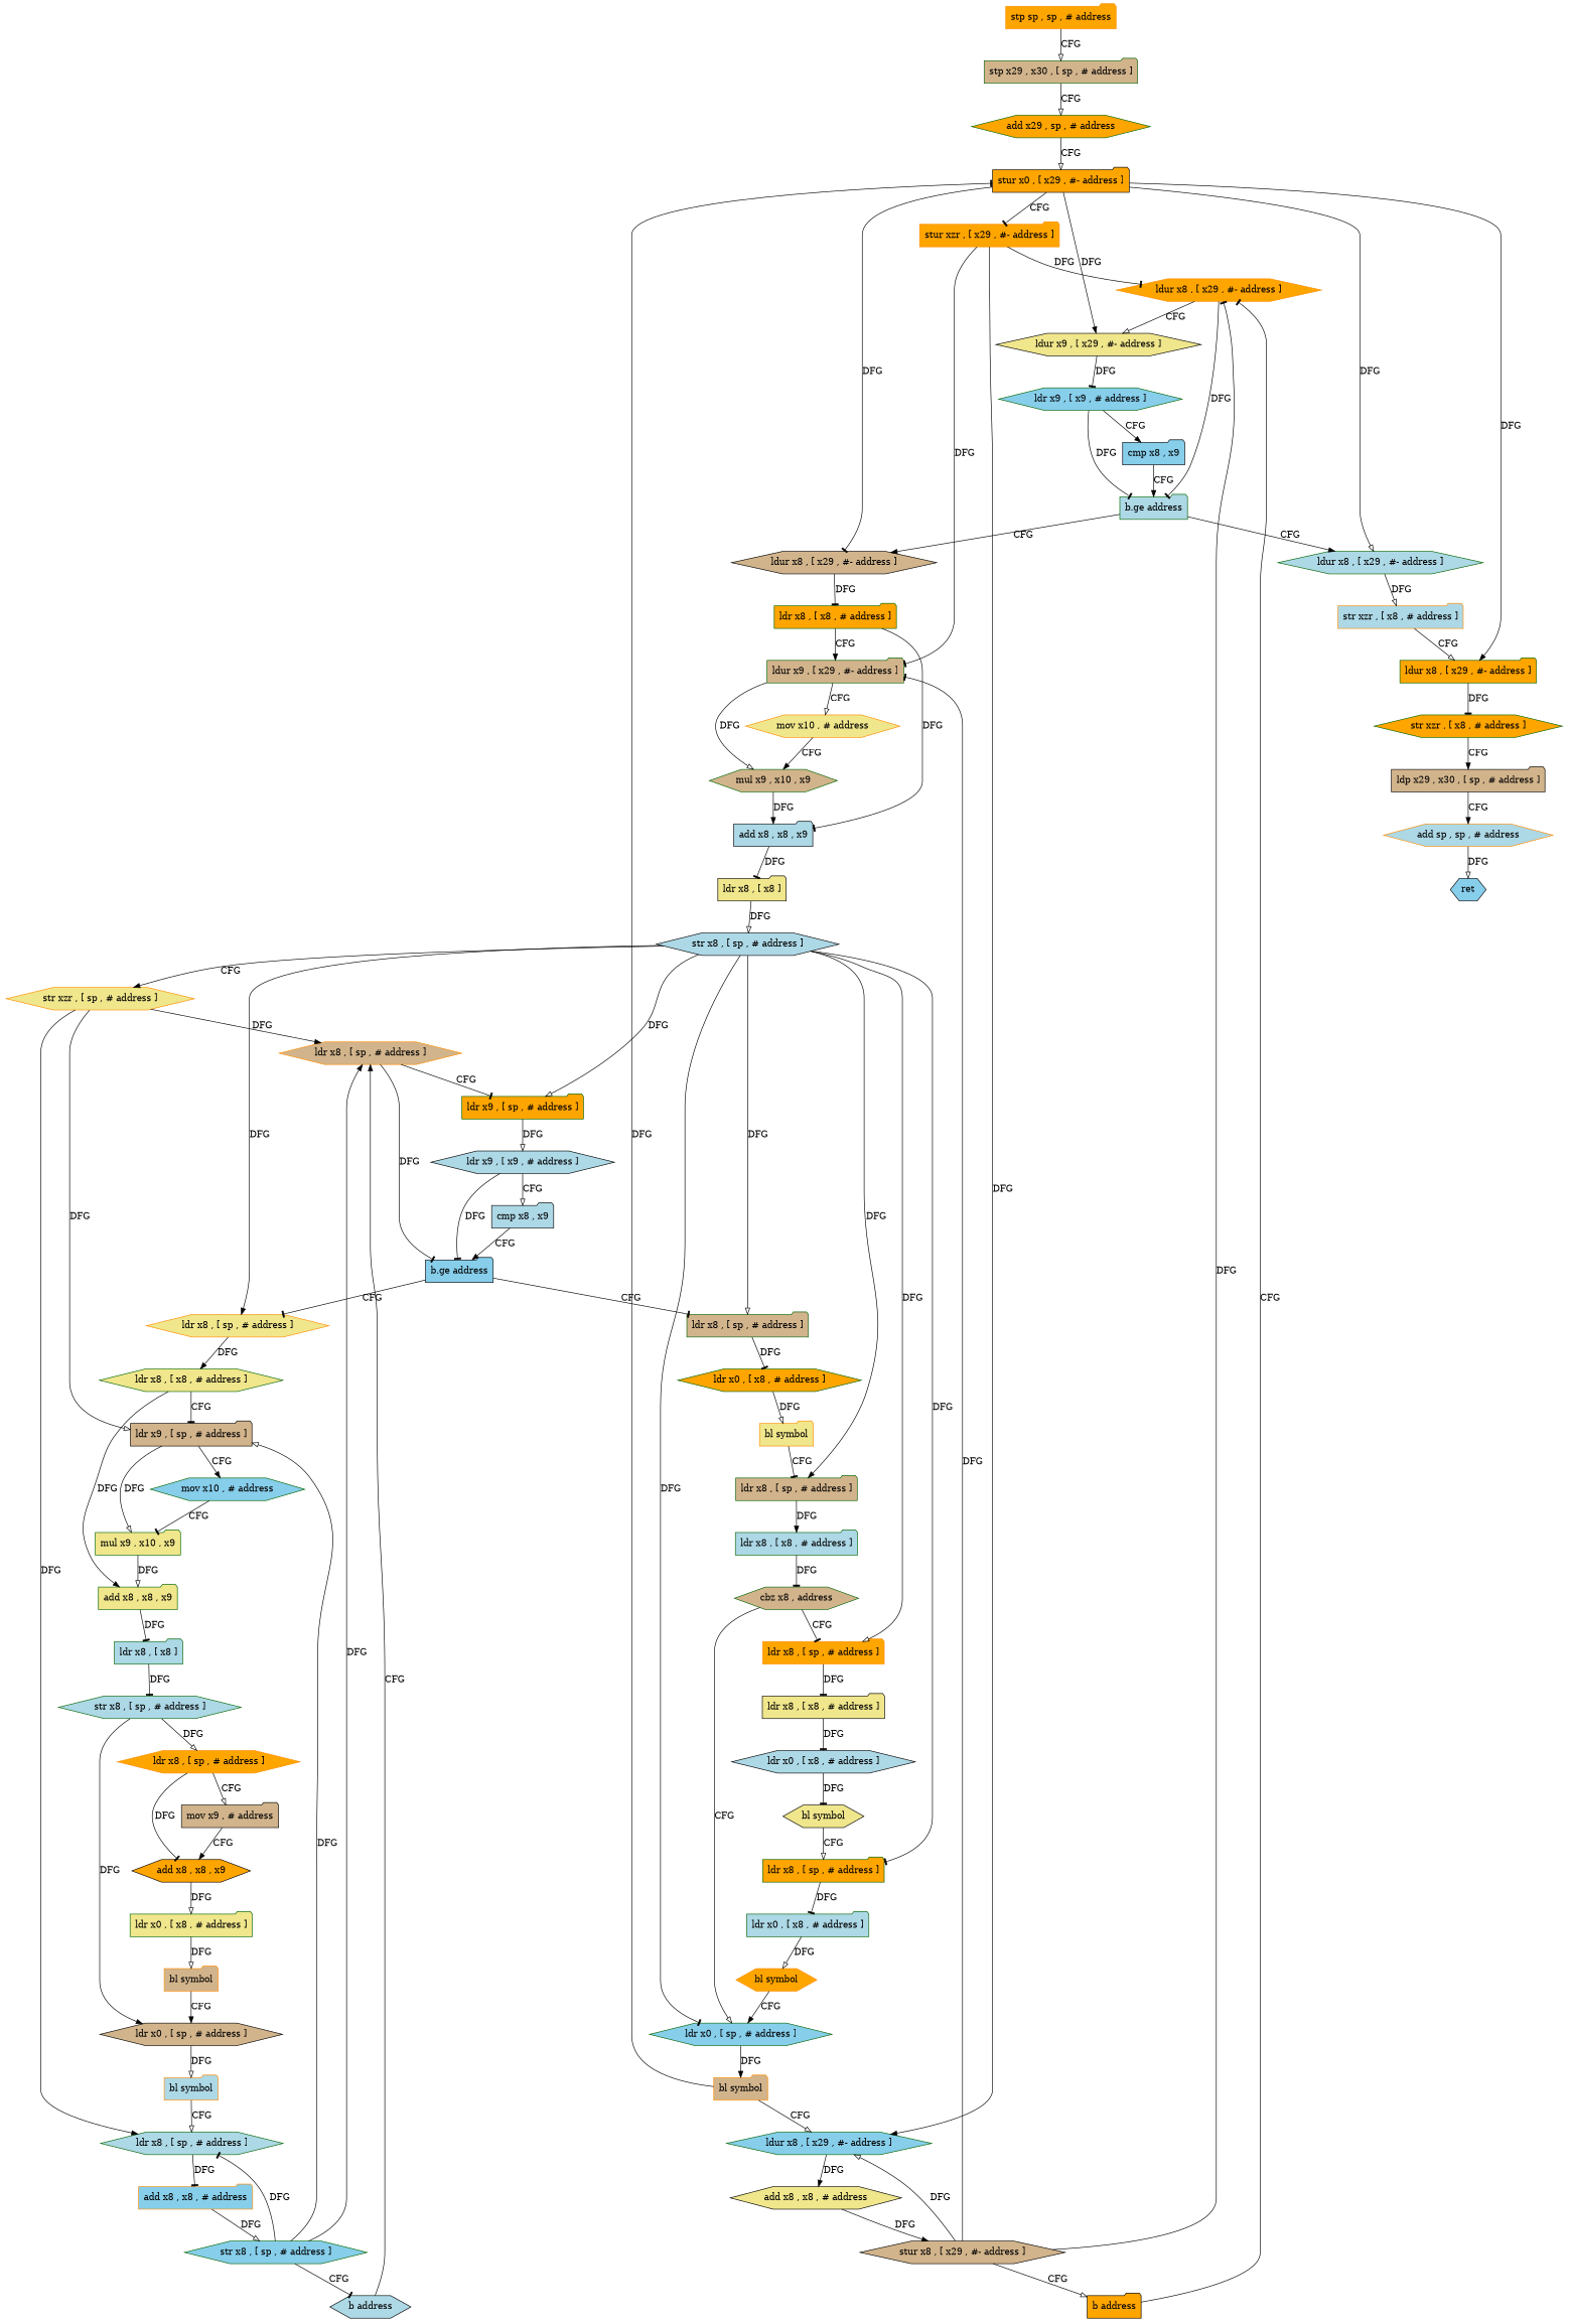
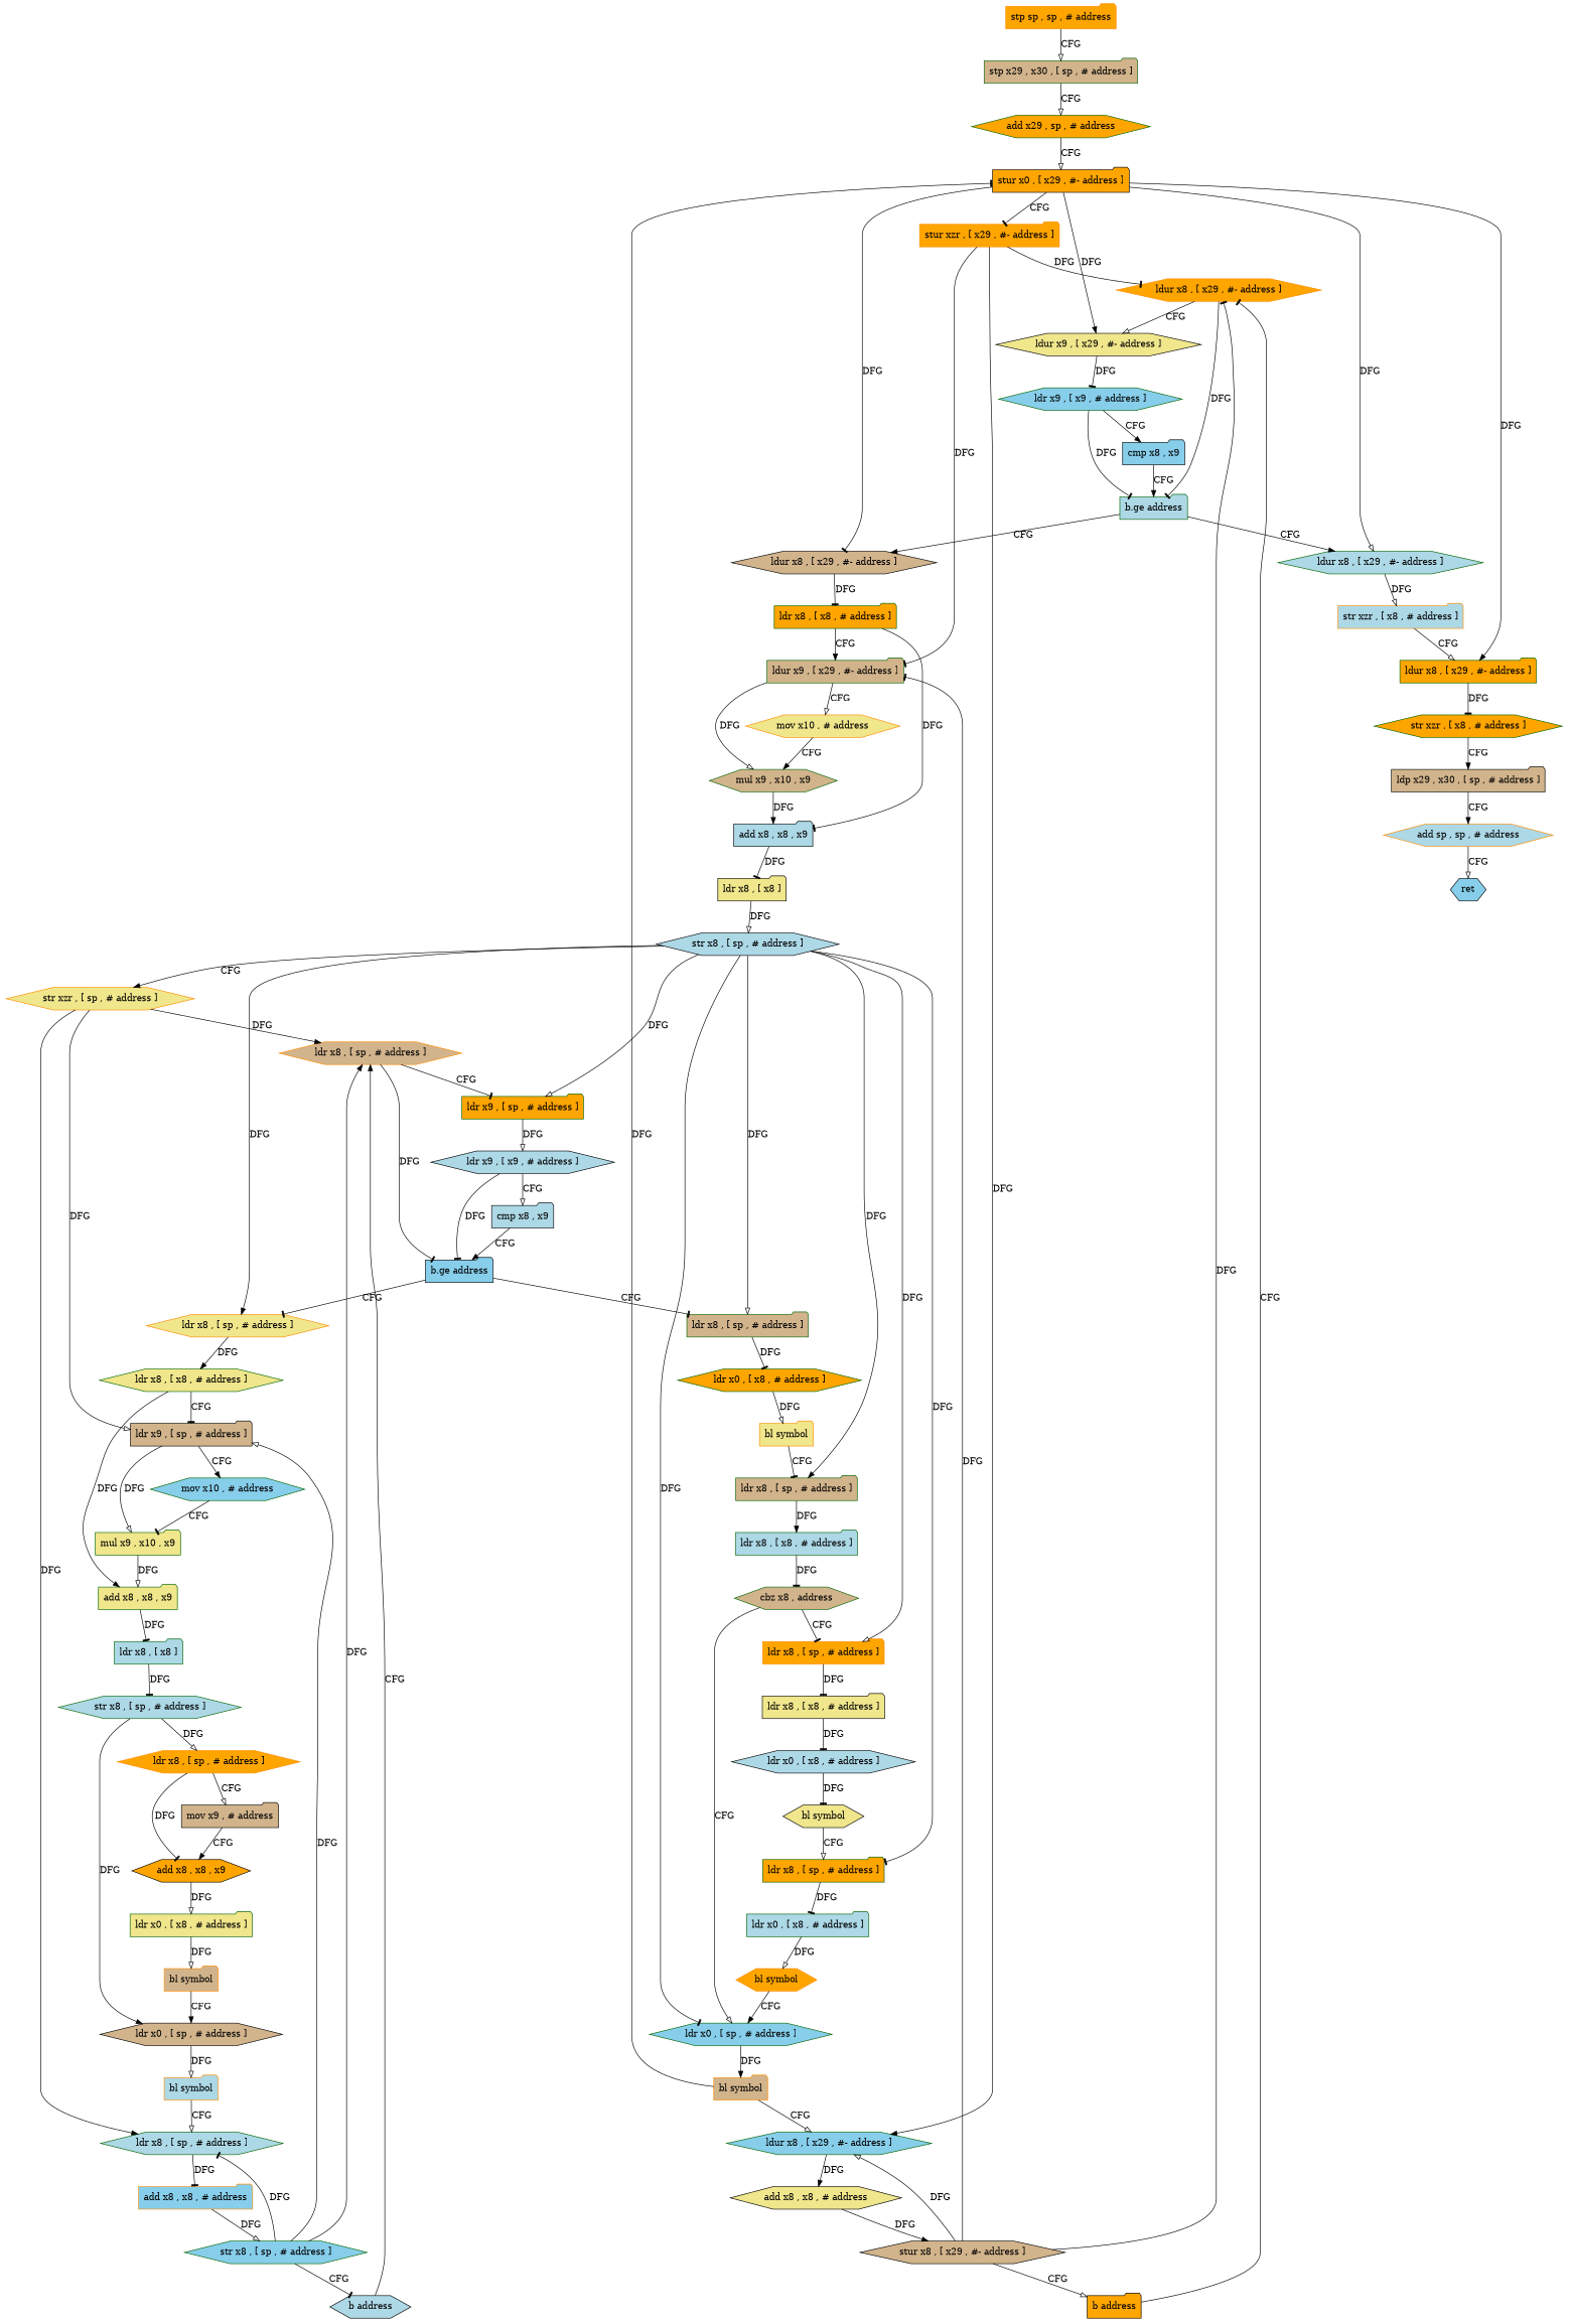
  digraph {
    node [color=darkgreen fillcolor=orange shape=folder style=filled]
    edge [arrowhead=tee]
    n1 [color=darkorange label="stp sp , sp , # address"]
    n2 [fillcolor=tan label="stp x29 , x30 , [ sp , # address ]"]
    n3 [label="add x29 , sp , # address" shape=hexagon]
    n4 [color=black label="stur x0 , [ x29 , #- address ]"]
    n5 [color=darkorange label="stur xzr , [ x29 , #- address ]"]
    n6 [fillcolor=lightblue label="ldur x8 , [ x29 , #- address ]" shape=hexagon]
    n7 [label="ldur x8 , [ x29 , #- address ]"]
    n8 [color=black fillcolor=tan label="ldur x8 , [ x29 , #- address ]" shape=hexagon]
    n9 [color=black fillcolor=khaki label="ldur x9 , [ x29 , #- address ]" shape=hexagon]
    n10 [color=darkorange label="ldur x8 , [ x29 , #- address ]" shape=hexagon]
    n11 [fillcolor=tan label="ldur x9 , [ x29 , #- address ]"]
    n12 [fillcolor=skyblue label="ldur x8 , [ x29 , #- address ]" shape=hexagon]
    n13 [color=darkorange fillcolor=lightblue label="str xzr , [ x8 , # address ]"]
    n14 [label="str xzr , [ x8 , # address ]" shape=hexagon]
    n15 [label="ldr x8 , [ x8 , # address ]"]
    n16 [fillcolor=skyblue label="ldr x9 , [ x9 , # address ]" shape=hexagon]
    n17 [fillcolor=lightblue label="b.ge address"]
    n18 [color=darkorange fillcolor=khaki label="mov x10 , # address" shape=hexagon]
    n19 [fillcolor=tan label="mul x9 , x10 , x9" shape=hexagon]
    n20 [color=black fillcolor=khaki label="add x8 , x8 , # address" shape=hexagon]
    n21 [color=black fillcolor=tan label="ldp x29 , x30 , [ sp , # address ]"]
    n22 [color=darkorange fillcolor=lightblue label="add sp , sp , # address" shape=hexagon]
    n23 [color=black fillcolor=skyblue label=ret shape=hexagon]
    n24 [color=black fillcolor=lightblue label="add x8 , x8 , x9"]
    n25 [color=black fillcolor=khaki label="ldr x8 , [ x8 ]"]
    n26 [color=black fillcolor=lightblue label="str x8 , [ sp , # address ]" shape=hexagon]
    n27 [color=darkorange fillcolor=khaki label="str xzr , [ sp , # address ]" shape=hexagon]
    n28 [fillcolor=tan label="ldr x8 , [ sp , # address ]"]
    n29 [fillcolor=tan label="ldr x8 , [ sp , # address ]"]
    n30 [fillcolor=skyblue label="ldr x0 , [ sp , # address ]" shape=hexagon]
    n31 [color=darkorange label="ldr x8 , [ sp , # address ]"]
    n32 [color=darkorange fillcolor=khaki label="ldr x8 , [ sp , # address ]" shape=hexagon]
    n33 [label="ldr x8 , [ sp , # address ]"]
    n34 [label="ldr x9 , [ sp , # address ]"]
    n35 [color=darkorange fillcolor=tan label="ldr x8 , [ sp , # address ]" shape=hexagon]
    n36 [color=black fillcolor=tan label="ldr x9 , [ sp , # address ]"]
    n37 [fillcolor=lightblue label="ldr x8 , [ sp , # address ]" shape=hexagon]
    n38 [label="ldr x0 , [ x8 , # address ]" shape=hexagon]
    n39 [fillcolor=lightblue label="ldr x8 , [ x8 , # address ]"]
    n40 [color=darkorange fillcolor=tan label="bl symbol"]
    n41 [color=black fillcolor=khaki label="ldr x8 , [ x8 , # address ]"]
    n42 [fillcolor=khaki label="ldr x8 , [ x8 , # address ]" shape=hexagon]
    n43 [fillcolor=lightblue label="ldr x0 , [ x8 , # address ]"]
    n44 [color=black fillcolor=lightblue label="ldr x9 , [ x9 , # address ]" shape=hexagon]
    n45 [color=black fillcolor=skyblue label="b.ge address"]
    n46 [fillcolor=skyblue label="mov x10 , # address" shape=hexagon]
    n47 [fillcolor=khaki label="mul x9 , x10 , x9"]
    n48 [color=darkorange fillcolor=skyblue label="add x8 , x8 , # address"]
    n49 [color=darkorange fillcolor=khaki label="bl symbol"]
    n50 [fillcolor=tan label="cbz x8 , address" shape=hexagon]
    n51 [color=black fillcolor=lightblue label="ldr x0 , [ x8 , # address ]" shape=hexagon]
    n52 [fillcolor=khaki label="add x8 , x8 , x9"]
    n53 [fillcolor=lightblue label="ldr x8 , [ x8 ]"]
    n54 [fillcolor=lightblue label="str x8 , [ sp , # address ]" shape=hexagon]
    n55 [color=darkorange label="ldr x8 , [ sp , # address ]" shape=hexagon]
    n56 [color=black fillcolor=tan label="ldr x0 , [ sp , # address ]" shape=hexagon]
    n57 [color=black fillcolor=tan label="mov x9 , # address"]
    n58 [color=black label="add x8 , x8 , x9" shape=hexagon]
    n59 [color=darkorange fillcolor=lightblue label="bl symbol"]
    n60 [fillcolor=khaki label="ldr x0 , [ x8 , # address ]"]
    n61 [color=darkorange fillcolor=tan label="bl symbol"]
    n62 [fillcolor=skyblue label="str x8 , [ sp , # address ]" shape=hexagon]
    n63 [color=black fillcolor=lightblue label="b address" shape=hexagon]
    n64 [color=black fillcolor=tan label="stur x8 , [ x29 , #- address ]" shape=hexagon]
    n65 [color=black label="b address"]
    n66 [color=black fillcolor=khaki label="bl symbol" shape=hexagon]
    n67 [color=darkorange label="bl symbol" shape=hexagon]
    n68 [color=black fillcolor=lightblue label="cmp x8 , x9"]
    n69 [color=black fillcolor=skyblue label="cmp x8 , x9"]
    n1 -> n2 [arrowhead=onormal label=CFG]
    n2 -> n3 [arrowhead=onormal label=CFG]
    n3 -> n4 [arrowhead=onormal label=CFG]
    n4 -> n5 [label=CFG]
    n4 -> n6 [arrowhead=onormal label=DFG]
    n4 -> n7 [arrowhead=normal label=DFG]
    n4 -> n8 [label=DFG]
    n4 -> n9 [arrowhead=normal label=DFG]
    n5 -> n10 [label=DFG]
    n5 -> n11 [label=DFG]
    n5 -> n12 [arrowhead=normal label=DFG]
    n6 -> n13 [arrowhead=onormal label=DFG]
    n7 -> n14 [label=DFG]
    n8 -> n15 [label=DFG]
    n9 -> n16 [label=DFG]
    n10 -> n9 [arrowhead=onormal label=CFG]
    n10 -> n17 [label=DFG]
    n11 -> n18 [arrowhead=onormal label=CFG]
    n11 -> n19 [arrowhead=onormal label=DFG]
    n12 -> n20 [arrowhead=normal label=DFG]
    n13 -> n7 [arrowhead=onormal label=CFG]
    n14 -> n21 [arrowhead=normal label=CFG]
    n15 -> n11 [arrowhead=normal label=CFG]
    n15 -> n24 [label=DFG]
    n16 -> n17 [label=DFG]
    n16 -> n69 [arrowhead=normal label=CFG]
    n17 -> n6 [arrowhead=normal label=CFG]
    n17 -> n8 [arrowhead=normal label=CFG]
    n18 -> n19 [arrowhead=normal label=CFG]
    n19 -> n24 [arrowhead=normal label=DFG]
    n20 -> n64 [arrowhead=normal label=DFG]
    n21 -> n22 [arrowhead=normal label=CFG]
-   n22 -> n23 [arrowhead=onormal label=DFG]
+   n22 -> n23 [arrowhead=onormal label=CFG]
    n24 -> n25 [label=DFG]
    n25 -> n26 [arrowhead=onormal label=DFG]
    n26 -> n27 [arrowhead=normal label=CFG]
    n26 -> n28 [arrowhead=onormal label=DFG]
    n26 -> n29 [arrowhead=normal label=DFG]
    n26 -> n30 [label=DFG]
    n26 -> n31 [arrowhead=onormal label=DFG]
    n26 -> n32 [arrowhead=normal label=DFG]
    n26 -> n33 [label=DFG]
    n26 -> n34 [arrowhead=onormal label=DFG]
    n27 -> n35 [arrowhead=normal label=DFG]
    n27 -> n36 [arrowhead=onormal label=DFG]
    n27 -> n37 [arrowhead=normal label=DFG]
    n28 -> n38 [label=DFG]
    n29 -> n39 [arrowhead=normal label=DFG]
    n30 -> n40 [arrowhead=normal label=DFG]
    n31 -> n41 [label=DFG]
    n32 -> n42 [arrowhead=normal label=DFG]
    n33 -> n43 [label=DFG]
    n34 -> n44 [arrowhead=onormal label=DFG]
    n35 -> n34 [label=CFG]
    n35 -> n45 [label=DFG]
    n36 -> n46 [arrowhead=normal label=CFG]
    n36 -> n47 [arrowhead=onormal label=DFG]
    n37 -> n48 [label=DFG]
    n38 -> n49 [arrowhead=onormal label=DFG]
    n39 -> n50 [label=DFG]
    n40 -> n4 [label=DFG]
    n40 -> n12 [arrowhead=onormal label=CFG]
    n41 -> n51 [label=DFG]
    n42 -> n36 [label=CFG]
    n42 -> n52 [arrowhead=normal label=DFG]
    n43 -> n67 [arrowhead=onormal label=DFG]
    n44 -> n45 [label=DFG]
    n44 -> n68 [arrowhead=onormal label=CFG]
    n45 -> n28 [label=CFG]
    n45 -> n32 [label=CFG]
    n46 -> n47 [label=CFG]
    n47 -> n52 [arrowhead=onormal label=DFG]
    n48 -> n62 [arrowhead=onormal label=DFG]
    n49 -> n29 [label=CFG]
    n50 -> n30 [arrowhead=onormal label=CFG]
    n50 -> n31 [label=CFG]
    n51 -> n66 [label=DFG]
    n52 -> n53 [label=DFG]
    n53 -> n54 [label=DFG]
    n54 -> n55 [arrowhead=onormal label=DFG]
    n54 -> n56 [arrowhead=normal label=DFG]
    n55 -> n57 [arrowhead=onormal label=CFG]
    n55 -> n58 [label=DFG]
    n56 -> n59 [arrowhead=onormal label=DFG]
    n57 -> n58 [arrowhead=normal label=CFG]
    n58 -> n60 [arrowhead=onormal label=DFG]
    n59 -> n37 [arrowhead=onormal label=CFG]
    n60 -> n61 [arrowhead=onormal label=DFG]
    n61 -> n56 [arrowhead=normal label=CFG]
    n62 -> n35 [arrowhead=normal label=DFG]
    n62 -> n36 [arrowhead=onormal label=DFG]
    n62 -> n37 [label=DFG]
    n62 -> n63 [label=CFG]
    n63 -> n35 [arrowhead=normal label=CFG]
    n64 -> n10 [label=DFG]
    n64 -> n11 [label=DFG]
    n64 -> n12 [arrowhead=onormal label=DFG]
    n64 -> n65 [arrowhead=onormal label=CFG]
    n65 -> n10 [label=CFG]
    n66 -> n33 [arrowhead=onormal label=CFG]
    n67 -> n30 [arrowhead=normal label=CFG]
    n68 -> n45 [arrowhead=normal label=CFG]
    n69 -> n17 [arrowhead=normal label=CFG]
  }
